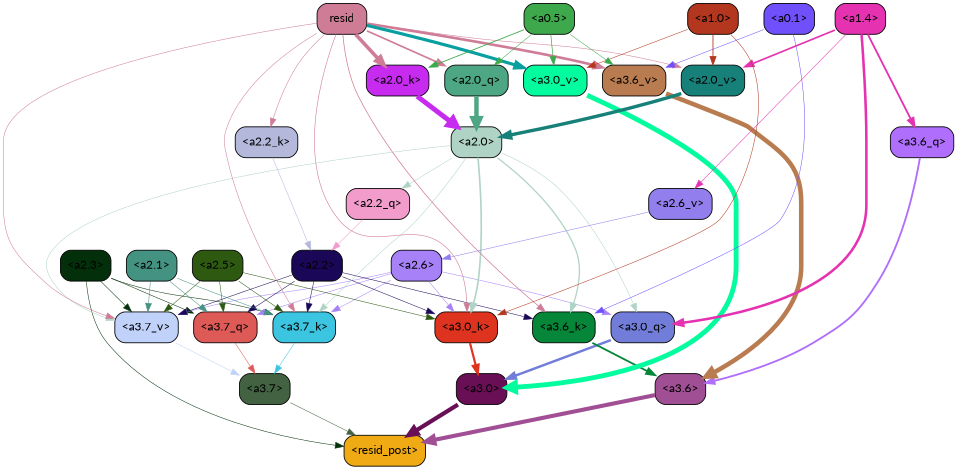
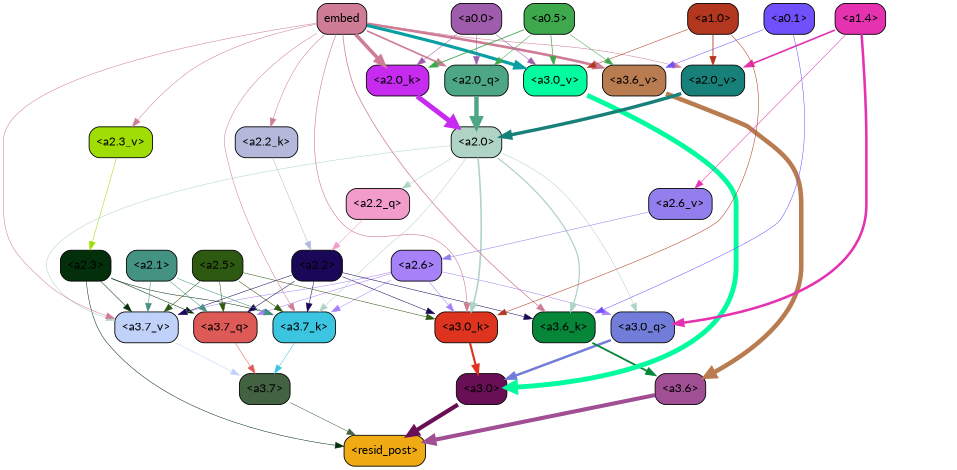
  strict digraph {
    fontname=Lato
    splines=true
    node [color=black fontname=Lato shape=box style="filled, rounded"]
    edge [color="#cf7c96" fontname=Lato penwidth=0.6]
    "<a3.7>" [fillcolor="#426242"]
    "<resid_post>" [fillcolor="#f0aa14"]
    "<a3.6>" [fillcolor="#a14f95"]
    "<a3.0>" [fillcolor="#690f56"]
    "<a2.3>" [fillcolor="#03300a"]
    "<a3.7_q>" [fillcolor="#dd5a56"]
    "<a3.7_k>" [fillcolor="#3bc5e1"]
    "<a3.7_v>" [fillcolor="#c0d2f9"]
-   "<a3.6_q>" [fillcolor="#af6efc"]
    "<a3.0_q>" [fillcolor="#727dd9"]
    "<a3.6_k>" [fillcolor="#068639"]
    "<a3.0_k>" [fillcolor="#de341f"]
    "<a3.6_v>" [fillcolor="#b97c50"]
    "<a3.0_v>" [fillcolor="#03fc9e"]
    "<a2.6>" [fillcolor="#a681f8"]
    "<a2.5>" [fillcolor="#2d5911"]
    "<a2.2>" [fillcolor="#1a0757"]
    "<a2.1>" [fillcolor="#449282"]
    "<a2.0>" [fillcolor="#afd3c5"]
    "<a2.2_q>" [fillcolor="#f29ccc"]
    "<a1.4>" [fillcolor="#e432b1"]
    "<a2.6_v>" [fillcolor="#927eec"]
    "<a2.0_v>" [fillcolor="#168079"]
-   embed [fillcolor="#cf7c96" label=resid]
+   embed [fillcolor="#cf7c96"]
    "<a2.0_q>" [fillcolor="#4da784"]
    "<a2.2_k>" [fillcolor="#b4b8db"]
    "<a2.0_k>" [fillcolor="#c72bef"]
+   "<a2.3_v>" [fillcolor="#9fdd04"]
    "<a0.1>" [fillcolor="#6f50fb"]
    "<a1.0>" [fillcolor="#b2371e"]
    "<a0.5>" [fillcolor="#3da84c"]
+   "<a0.0>" [fillcolor="#9f5cac"]
    "<a3.7>" -> "<resid_post>" [color="#426242"]
    "<a3.6>" -> "<resid_post>" [color="#a14f95" penwidth=4.7534414529800415]
    "<a3.0>" -> "<resid_post>" [color="#690f56" penwidth=4.898576855659485]
    "<a2.3>" -> "<resid_post>" [color="#03300a"]
    "<a2.3>" -> "<a3.7_q>" [color="#03300a"]
    "<a2.3>" -> "<a3.7_k>" [color="#03300a"]
    "<a2.3>" -> "<a3.7_v>" [color="#03300a"]
    "<a3.7_q>" -> "<a3.7>" [color="#dd5a56"]
    "<a3.7_k>" -> "<a3.7>" [color="#3bc5e1"]
    "<a3.7_v>" -> "<a3.7>" [color="#c0d2f9"]
-   "<a3.6_q>" -> "<a3.6>" [color="#af6efc" penwidth=2.160832464694977]
    "<a3.0_q>" -> "<a3.0>" [color="#727dd9" penwidth=2.870753765106201]
    "<a3.6_k>" -> "<a3.6>" [color="#068639" penwidth=2.13908451795578]
    "<a3.0_k>" -> "<a3.0>" [color="#de341f" penwidth=2.520303964614868]
    "<a3.6_v>" -> "<a3.6>" [color="#b97c50" penwidth=5.297133803367615]
    "<a3.0_v>" -> "<a3.0>" [color="#03fc9e" penwidth=5.680712580680847]
    "<a2.6>" -> "<a3.7_q>" [color="#a681f8"]
    "<a2.6>" -> "<a3.7_k>" [color="#a681f8"]
    "<a2.6>" -> "<a3.7_v>" [color="#a681f8"]
    "<a2.6>" -> "<a3.0_q>" [color="#a681f8"]
    "<a2.6>" -> "<a3.0_k>" [color="#a681f8"]
    "<a2.5>" -> "<a3.7_q>" [color="#2d5911"]
    "<a2.5>" -> "<a3.7_k>" [color="#2d5911"]
    "<a2.5>" -> "<a3.7_v>" [color="#2d5911"]
    "<a2.5>" -> "<a3.0_k>" [color="#2d5911"]
    "<a2.2>" -> "<a3.7_q>" [color="#1a0757"]
    "<a2.2>" -> "<a3.7_k>" [color="#1a0757"]
    "<a2.2>" -> "<a3.7_v>" [color="#1a0757"]
    "<a2.2>" -> "<a3.6_k>" [color="#1a0757"]
    "<a2.2>" -> "<a3.0_k>" [color="#1a0757"]
    "<a2.1>" -> "<a3.7_q>" [color="#449282"]
    "<a2.1>" -> "<a3.7_k>" [color="#449282"]
    "<a2.1>" -> "<a3.7_v>" [color="#449282"]
    "<a2.0>" -> "<a3.7_k>" [color="#afd3c5"]
    "<a2.0>" -> "<a3.7_v>" [color="#afd3c5"]
    "<a2.0>" -> "<a3.0_q>" [color="#afd3c5"]
    "<a2.0>" -> "<a3.6_k>" [color="#afd3c5" penwidth=1.4784413101151586]
    "<a2.0>" -> "<a3.0_k>" [color="#afd3c5" penwidth=1.8858084231615067]
    "<a2.0>" -> "<a2.2_q>" [color="#afd3c5"]
    "<a2.2_q>" -> "<a2.2>" [color="#f29ccc"]
-   "<a1.4>" -> "<a3.6_q>" [color="#e432b1" penwidth=2.149975523352623]
    "<a1.4>" -> "<a3.0_q>" [color="#e432b1" penwidth=3.0018038749694824]
    "<a1.4>" -> "<a2.6_v>" [color="#e432b1"]
    "<a1.4>" -> "<a2.0_v>" [color="#e432b1" penwidth=1.925402581691742]
    "<a2.6_v>" -> "<a2.6>" [color="#927eec"]
    "<a2.0_v>" -> "<a2.0>" [color="#168079" penwidth=3.9731863737106323]
    embed -> "<a3.7_k>"
    embed -> "<a3.7_v>"
    embed -> "<a3.6_k>" [penwidth=0.8552796393632889]
    embed -> "<a3.0_k>" [penwidth=0.691851794719696]
    embed -> "<a3.6_v>" [penwidth=3.067279100418091]
    embed -> "<a3.0_v>" [color="#079fa0" penwidth=3.6927278637886047]
    embed -> "<a2.0_v>"
    embed -> "<a2.0_q>" [penwidth=1.944248914718628]
    embed -> "<a2.2_k>"
    embed -> "<a2.0_k>" [penwidth=4.198909968137741]
+   embed -> "<a2.3_v>"
    "<a2.0_q>" -> "<a2.0>" [color="#4da784" penwidth=5.1847569942474365]
    "<a2.2_k>" -> "<a2.2>" [color="#b4b8db" penwidth=0.6149471998214722]
    "<a2.0_k>" -> "<a2.0>" [color="#c72bef" penwidth=5.773491740226746]
+   "<a2.3_v>" -> "<a2.3>" [color="#9fdd04"]
    "<a0.1>" -> "<a3.6_k>" [color="#6f50fb"]
    "<a0.1>" -> "<a3.6_v>" [color="#6f50fb"]
    "<a1.0>" -> "<a3.0_k>" [color="#b2371e"]
    "<a1.0>" -> "<a3.0_v>" [color="#b2371e"]
    "<a1.0>" -> "<a2.0_v>" [color="#b2371e" penwidth=0.9920598268508911]
    "<a0.5>" -> "<a3.6_v>" [color="#3da84c"]
    "<a0.5>" -> "<a3.0_v>" [color="#3da84c" penwidth=0.8028683364391327]
    "<a0.5>" -> "<a2.0_q>" [color="#3da84c"]
    "<a0.5>" -> "<a2.0_k>" [color="#3da84c" penwidth=0.9883035719394684]
+   "<a0.0>" -> "<a3.0_v>" [color="#9f5cac"]
+   "<a0.0>" -> "<a2.0_q>" [color="#9f5cac"]
+   "<a0.0>" -> "<a2.0_k>" [color="#9f5cac"]
  }
